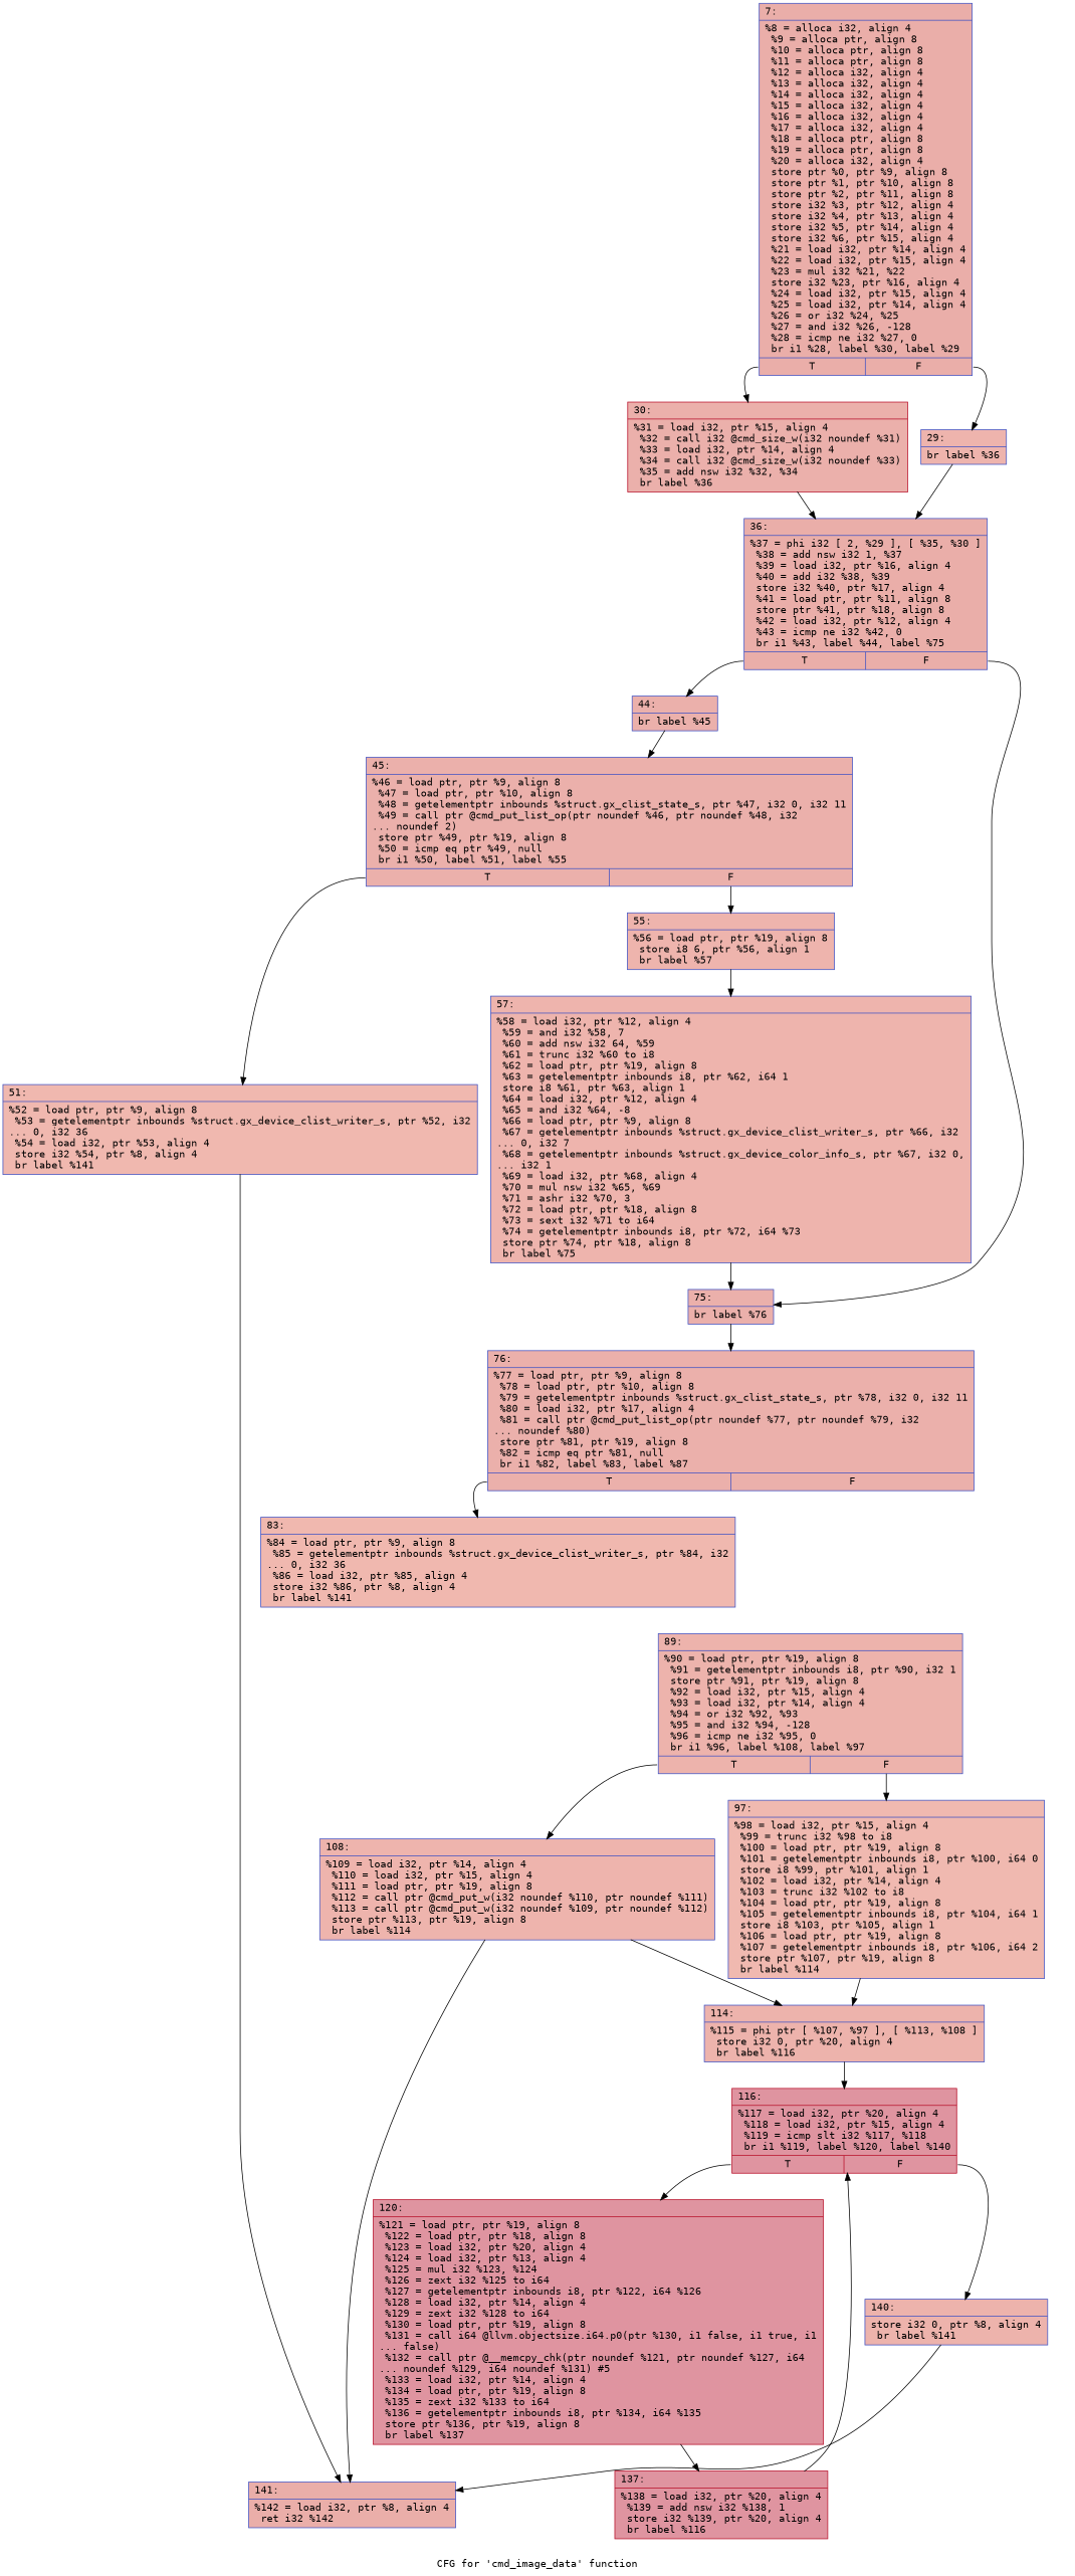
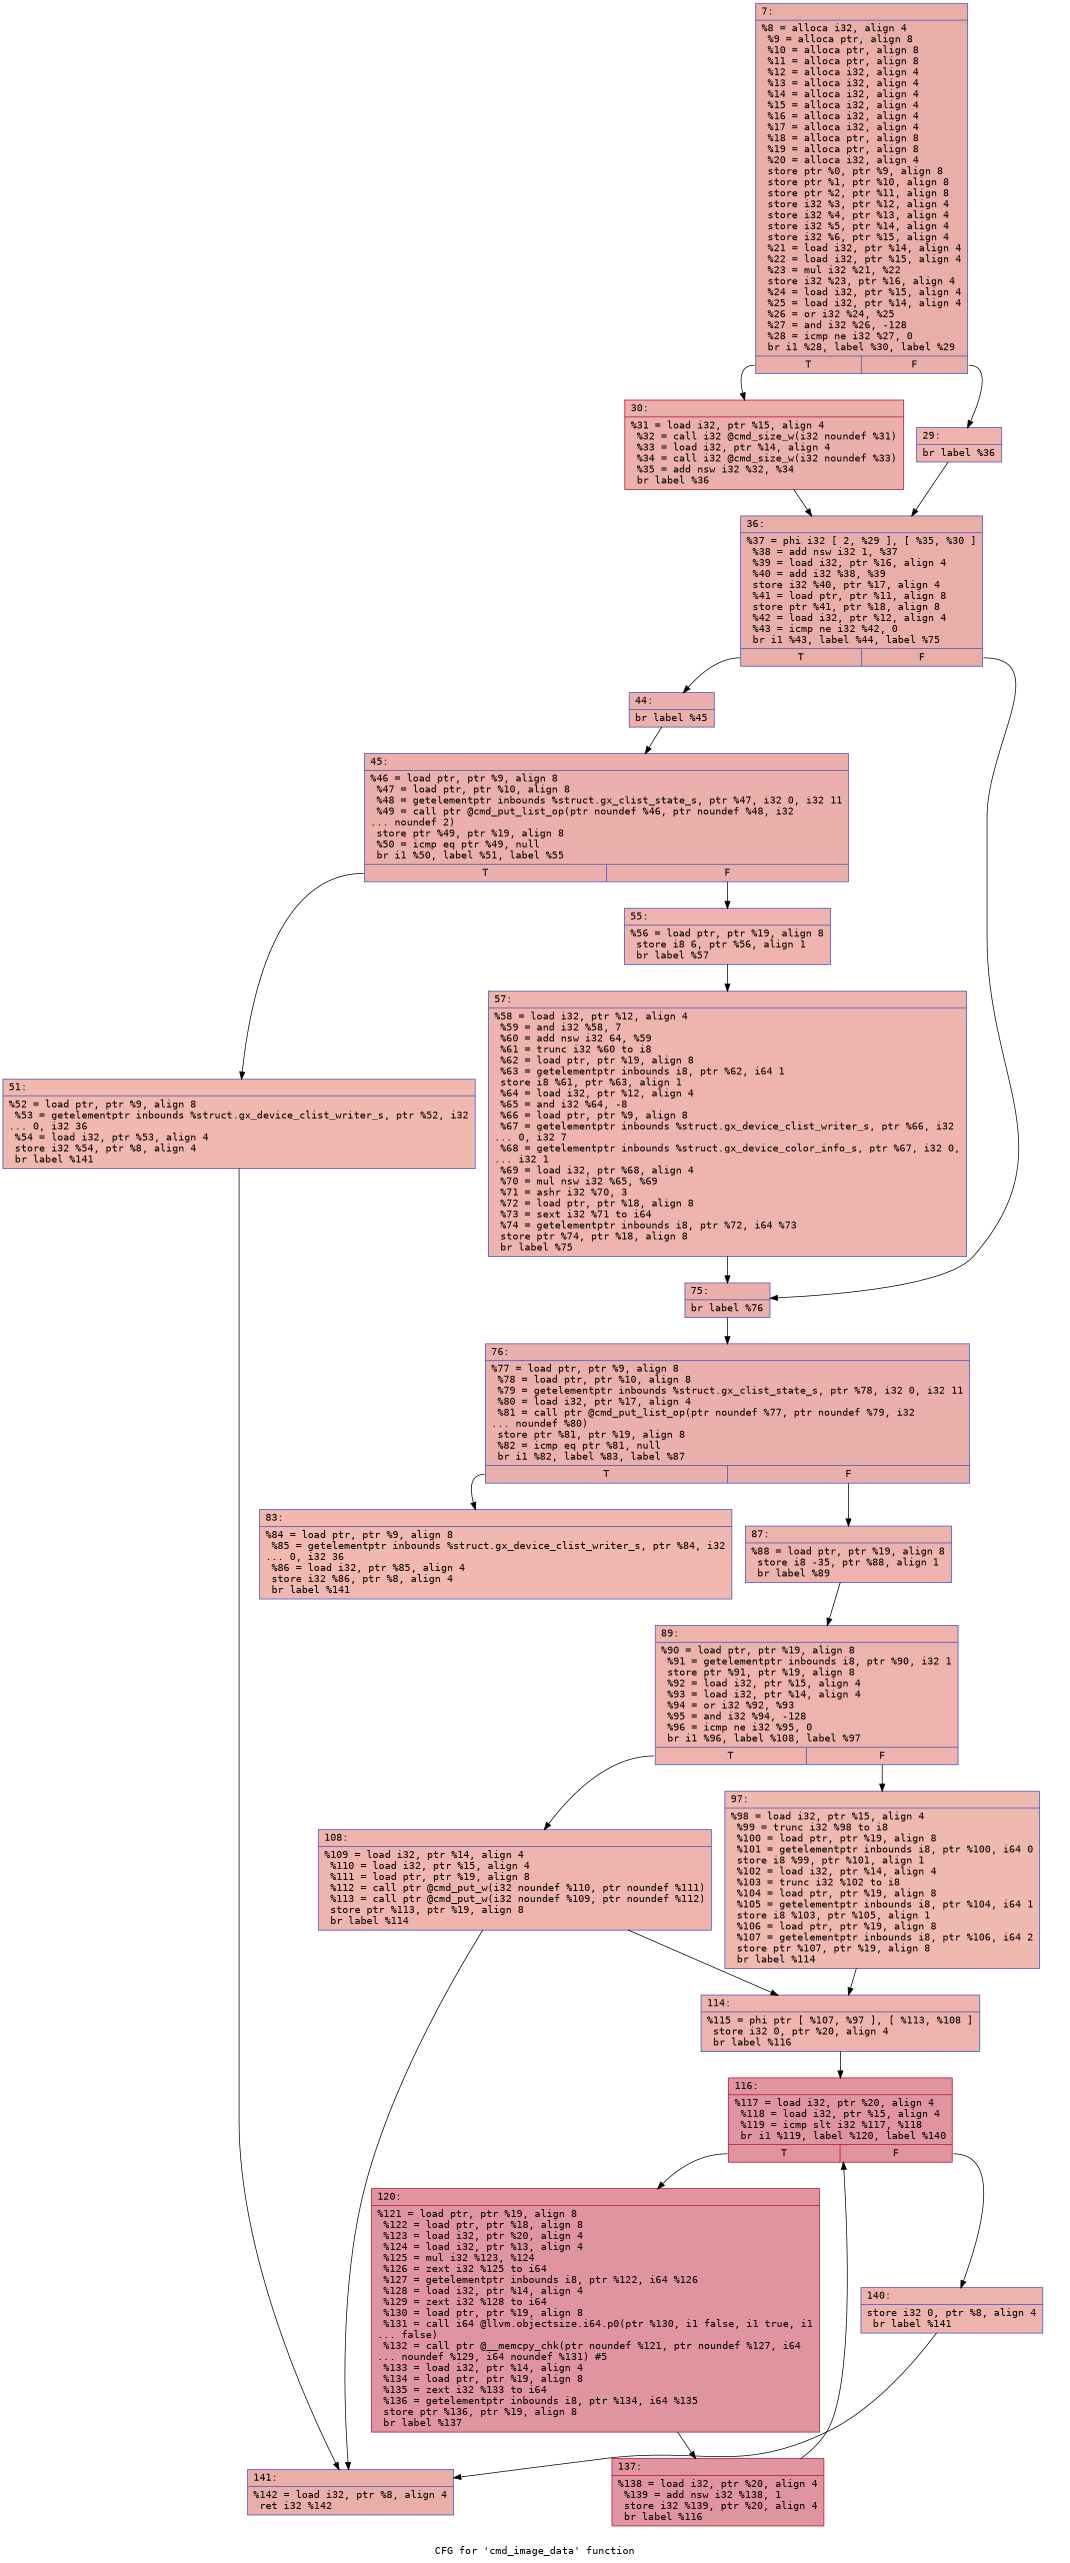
  digraph {
    fontname="DejaVu Sans Mono"
    label="CFG for 'cmd_image_data' function"
    node [color="#3d50c3ff" fillcolor="#d24b4070" fontname="DejaVu Sans Mono" shape=record style=filled]
    edge [fontname="DejaVu Sans Mono"]
    n1 [fillcolor="#d0473d70" label="{7:\l|  %8 = alloca i32, align 4\l  %9 = alloca ptr, align 8\l  %10 = alloca ptr, align 8\l  %11 = alloca ptr, align 8\l  %12 = alloca i32, align 4\l  %13 = alloca i32, align 4\l  %14 = alloca i32, align 4\l  %15 = alloca i32, align 4\l  %16 = alloca i32, align 4\l  %17 = alloca i32, align 4\l  %18 = alloca ptr, align 8\l  %19 = alloca ptr, align 8\l  %20 = alloca i32, align 4\l  store ptr %0, ptr %9, align 8\l  store ptr %1, ptr %10, align 8\l  store ptr %2, ptr %11, align 8\l  store i32 %3, ptr %12, align 4\l  store i32 %4, ptr %13, align 4\l  store i32 %5, ptr %14, align 4\l  store i32 %6, ptr %15, align 4\l  %21 = load i32, ptr %14, align 4\l  %22 = load i32, ptr %15, align 4\l  %23 = mul i32 %21, %22\l  store i32 %23, ptr %16, align 4\l  %24 = load i32, ptr %15, align 4\l  %25 = load i32, ptr %14, align 4\l  %26 = or i32 %24, %25\l  %27 = and i32 %26, -128\l  %28 = icmp ne i32 %27, 0\l  br i1 %28, label %30, label %29\l|{<s0>T|<s1>F}}"]
    n2 [color="#b70d28ff" label="{30:\l|  %31 = load i32, ptr %15, align 4\l  %32 = call i32 @cmd_size_w(i32 noundef %31)\l  %33 = load i32, ptr %14, align 4\l  %34 = call i32 @cmd_size_w(i32 noundef %33)\l  %35 = add nsw i32 %32, %34\l  br label %36\l}"]
    n3 [fillcolor="#d8564670" label="{29:\l|  br label %36\l}"]
    n4 [fillcolor="#d0473d70" label="{36:\l|  %37 = phi i32 [ 2, %29 ], [ %35, %30 ]\l  %38 = add nsw i32 1, %37\l  %39 = load i32, ptr %16, align 4\l  %40 = add i32 %38, %39\l  store i32 %40, ptr %17, align 4\l  %41 = load ptr, ptr %11, align 8\l  store ptr %41, ptr %18, align 8\l  %42 = load i32, ptr %12, align 4\l  %43 = icmp ne i32 %42, 0\l  br i1 %43, label %44, label %75\l|{<s0>T|<s1>F}}"]
    n5 [label="{44:\l|  br label %45\l}"]
    n6 [label="{75:\l|  br label %76\l}"]
    n7 [label="{45:\l|  %46 = load ptr, ptr %9, align 8\l  %47 = load ptr, ptr %10, align 8\l  %48 = getelementptr inbounds %struct.gx_clist_state_s, ptr %47, i32 0, i32 11\l  %49 = call ptr @cmd_put_list_op(ptr noundef %46, ptr noundef %48, i32\l... noundef 2)\l  store ptr %49, ptr %19, align 8\l  %50 = icmp eq ptr %49, null\l  br i1 %50, label %51, label %55\l|{<s0>T|<s1>F}}"]
    n8 [label="{76:\l|  %77 = load ptr, ptr %9, align 8\l  %78 = load ptr, ptr %10, align 8\l  %79 = getelementptr inbounds %struct.gx_clist_state_s, ptr %78, i32 0, i32 11\l  %80 = load i32, ptr %17, align 4\l  %81 = call ptr @cmd_put_list_op(ptr noundef %77, ptr noundef %79, i32\l... noundef %80)\l  store ptr %81, ptr %19, align 8\l  %82 = icmp eq ptr %81, null\l  br i1 %82, label %83, label %87\l|{<s0>T|<s1>F}}"]
    n9 [fillcolor="#dc5d4a70" label="{51:\l|  %52 = load ptr, ptr %9, align 8\l  %53 = getelementptr inbounds %struct.gx_device_clist_writer_s, ptr %52, i32\l... 0, i32 36\l  %54 = load i32, ptr %53, align 4\l  store i32 %54, ptr %8, align 4\l  br label %141\l}"]
    n10 [fillcolor="#d8564670" label="{55:\l|  %56 = load ptr, ptr %19, align 8\l  store i8 6, ptr %56, align 1\l  br label %57\l}"]
    n11 [fillcolor="#dc5d4a70" label="{83:\l|  %84 = load ptr, ptr %9, align 8\l  %85 = getelementptr inbounds %struct.gx_device_clist_writer_s, ptr %84, i32\l... 0, i32 36\l  %86 = load i32, ptr %85, align 4\l  store i32 %86, ptr %8, align 4\l  br label %141\l}"]
+   n12 [fillcolor="#d6524470" label="{87:\l|  %88 = load ptr, ptr %19, align 8\l  store i8 -35, ptr %88, align 1\l  br label %89\l}"]
    n13 [fillcolor="#d0473d70" label="{141:\l|  %142 = load i32, ptr %8, align 4\l  ret i32 %142\l}"]
    n14 [fillcolor="#d8564670" label="{57:\l|  %58 = load i32, ptr %12, align 4\l  %59 = and i32 %58, 7\l  %60 = add nsw i32 64, %59\l  %61 = trunc i32 %60 to i8\l  %62 = load ptr, ptr %19, align 8\l  %63 = getelementptr inbounds i8, ptr %62, i64 1\l  store i8 %61, ptr %63, align 1\l  %64 = load i32, ptr %12, align 4\l  %65 = and i32 %64, -8\l  %66 = load ptr, ptr %9, align 8\l  %67 = getelementptr inbounds %struct.gx_device_clist_writer_s, ptr %66, i32\l... 0, i32 7\l  %68 = getelementptr inbounds %struct.gx_device_color_info_s, ptr %67, i32 0,\l... i32 1\l  %69 = load i32, ptr %68, align 4\l  %70 = mul nsw i32 %65, %69\l  %71 = ashr i32 %70, 3\l  %72 = load ptr, ptr %18, align 8\l  %73 = sext i32 %71 to i64\l  %74 = getelementptr inbounds i8, ptr %72, i64 %73\l  store ptr %74, ptr %18, align 8\l  br label %75\l}"]
    n15 [fillcolor="#d6524470" label="{89:\l|  %90 = load ptr, ptr %19, align 8\l  %91 = getelementptr inbounds i8, ptr %90, i32 1\l  store ptr %91, ptr %19, align 8\l  %92 = load i32, ptr %15, align 4\l  %93 = load i32, ptr %14, align 4\l  %94 = or i32 %92, %93\l  %95 = and i32 %94, -128\l  %96 = icmp ne i32 %95, 0\l  br i1 %96, label %108, label %97\l|{<s0>T|<s1>F}}"]
    n16 [fillcolor="#d8564670" label="{108:\l|  %109 = load i32, ptr %14, align 4\l  %110 = load i32, ptr %15, align 4\l  %111 = load ptr, ptr %19, align 8\l  %112 = call ptr @cmd_put_w(i32 noundef %110, ptr noundef %111)\l  %113 = call ptr @cmd_put_w(i32 noundef %109, ptr noundef %112)\l  store ptr %113, ptr %19, align 8\l  br label %114\l}"]
    n17 [fillcolor="#de614d70" label="{97:\l|  %98 = load i32, ptr %15, align 4\l  %99 = trunc i32 %98 to i8\l  %100 = load ptr, ptr %19, align 8\l  %101 = getelementptr inbounds i8, ptr %100, i64 0\l  store i8 %99, ptr %101, align 1\l  %102 = load i32, ptr %14, align 4\l  %103 = trunc i32 %102 to i8\l  %104 = load ptr, ptr %19, align 8\l  %105 = getelementptr inbounds i8, ptr %104, i64 1\l  store i8 %103, ptr %105, align 1\l  %106 = load ptr, ptr %19, align 8\l  %107 = getelementptr inbounds i8, ptr %106, i64 2\l  store ptr %107, ptr %19, align 8\l  br label %114\l}"]
    n18 [fillcolor="#d6524470" label="{114:\l|  %115 = phi ptr [ %107, %97 ], [ %113, %108 ]\l  store i32 0, ptr %20, align 4\l  br label %116\l}"]
    n19 [color="#b70d28ff" fillcolor="#b70d2870" label="{116:\l|  %117 = load i32, ptr %20, align 4\l  %118 = load i32, ptr %15, align 4\l  %119 = icmp slt i32 %117, %118\l  br i1 %119, label %120, label %140\l|{<s0>T|<s1>F}}"]
    n20 [color="#b70d28ff" fillcolor="#b70d2870" label="{120:\l|  %121 = load ptr, ptr %19, align 8\l  %122 = load ptr, ptr %18, align 8\l  %123 = load i32, ptr %20, align 4\l  %124 = load i32, ptr %13, align 4\l  %125 = mul i32 %123, %124\l  %126 = zext i32 %125 to i64\l  %127 = getelementptr inbounds i8, ptr %122, i64 %126\l  %128 = load i32, ptr %14, align 4\l  %129 = zext i32 %128 to i64\l  %130 = load ptr, ptr %19, align 8\l  %131 = call i64 @llvm.objectsize.i64.p0(ptr %130, i1 false, i1 true, i1\l... false)\l  %132 = call ptr @__memcpy_chk(ptr noundef %121, ptr noundef %127, i64\l... noundef %129, i64 noundef %131) #5\l  %133 = load i32, ptr %14, align 4\l  %134 = load ptr, ptr %19, align 8\l  %135 = zext i32 %133 to i64\l  %136 = getelementptr inbounds i8, ptr %134, i64 %135\l  store ptr %136, ptr %19, align 8\l  br label %137\l}"]
    n21 [fillcolor="#d6524470" label="{140:\l|  store i32 0, ptr %8, align 4\l  br label %141\l}"]
    n22 [color="#b70d28ff" fillcolor="#b70d2870" label="{137:\l|  %138 = load i32, ptr %20, align 4\l  %139 = add nsw i32 %138, 1\l  store i32 %139, ptr %20, align 4\l  br label %116\l}"]
    n1 -> n2 [tailport=s0]
    n1 -> n3 [tailport=s1]
    n2 -> n4
    n3 -> n4
    n4 -> n5 [tailport=s0]
    n4 -> n6 [tailport=s1]
    n5 -> n7
    n6 -> n8
    n7 -> n9 [tailport=s0]
    n7 -> n10 [tailport=s1]
    n8 -> n11 [tailport=s0]
+   n8 -> n12 [tailport=s1]
    n9 -> n13
    n10 -> n14
+   n12 -> n15
    n14 -> n6
    n15 -> n16 [tailport=s0]
    n15 -> n17 [tailport=s1]
    n16 -> n13
    n16 -> n18
    n17 -> n18
    n18 -> n19
    n19 -> n20 [tailport=s0]
    n19 -> n21 [tailport=s1]
    n20 -> n22
    n21 -> n13
    n22 -> n19
  }
